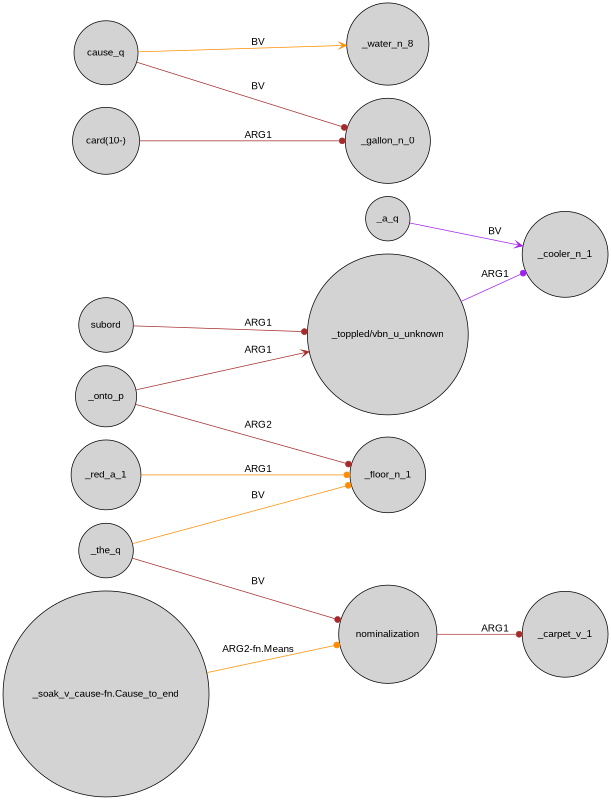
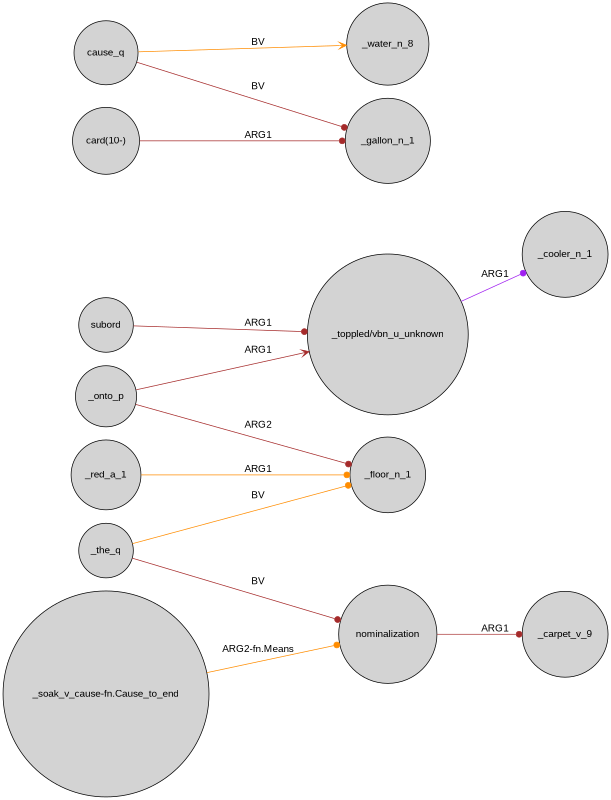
  digraph {
    fontname="Liberation Sans"
    rankdir=LR
    node [fontname="Liberation Sans" shape=circle style=filled]
    edge [arrowhead=dot color=brown fontname="Liberation Sans"]
    subord
    "_toppled/vbn_u_unknown"
    _cooler_n_1
    "_soak_v_cause-fn.Cause_to_end"
    nominalization
    _the_q
    _floor_n_1
-   _carpet_v_1
+   _carpet_v_1 [label=_carpet_v_9]
    n9 [label=cause_q]
    n10 [label=_water_n_8]
-   _gallon_n_1 [label=_gallon_n_0]
+   _gallon_n_1
    "card(10-)"
-   _a_q
    _onto_p
    _red_a_1
    subord -> "_toppled/vbn_u_unknown" [label=ARG1]
    "_toppled/vbn_u_unknown" -> _cooler_n_1 [color=purple label=ARG1]
    "_soak_v_cause-fn.Cause_to_end" -> nominalization [color=darkorange label="ARG2-fn.Means"]
    nominalization -> _carpet_v_1 [label=ARG1]
    _the_q -> nominalization [label=BV]
    _the_q -> _floor_n_1 [color=darkorange label=BV]
    n9 -> n10 [arrowhead=vee color=darkorange label=BV]
    n9 -> _gallon_n_1 [label=BV]
    "card(10-)" -> _gallon_n_1 [label=ARG1]
-   _a_q -> _cooler_n_1 [arrowhead=vee color=purple label=BV]
    _onto_p -> "_toppled/vbn_u_unknown" [arrowhead=vee label=ARG1]
    _onto_p -> _floor_n_1 [label=ARG2]
    _red_a_1 -> _floor_n_1 [color=darkorange label=ARG1]
  }
